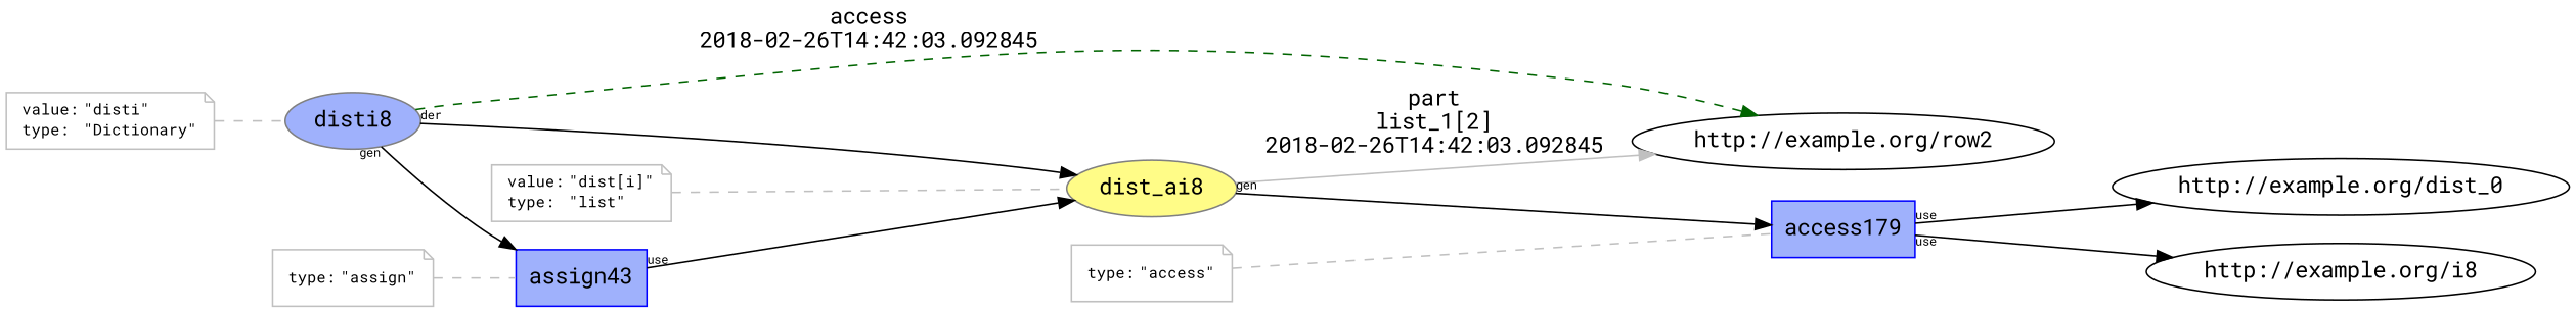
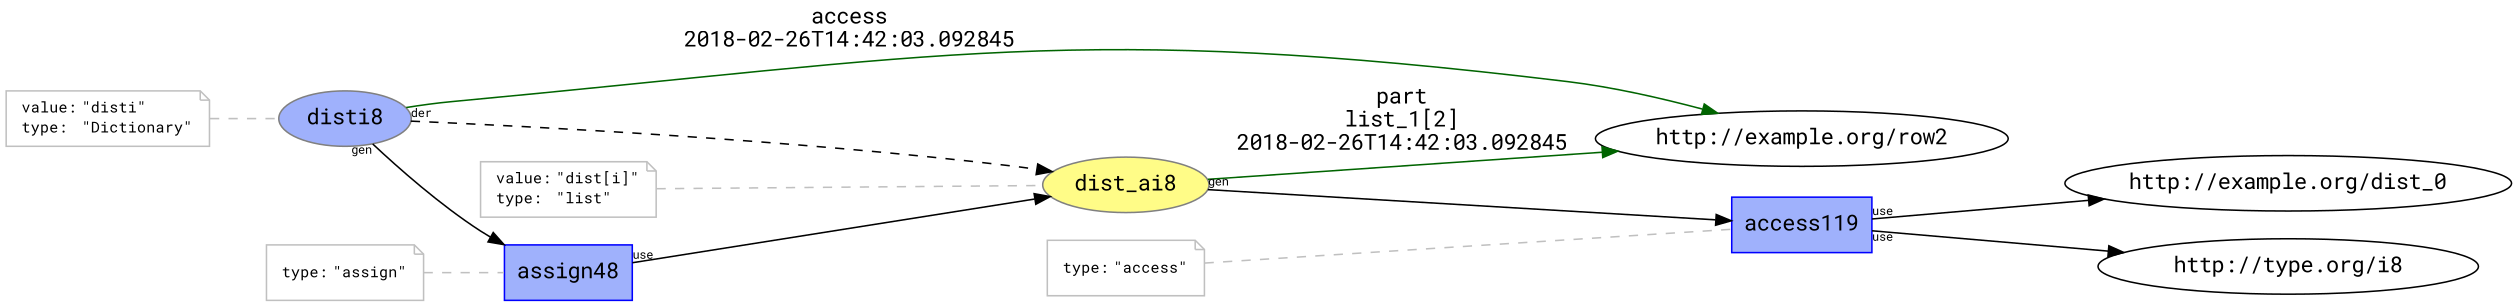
  digraph {
    fontname="Roboto Mono"
    rankdir=LR
    node [color=gray fontname="Roboto Mono"]
    edge [fontname="Roboto Mono" labelangle=60.0 labeldistance=1.5 labelfontsize=8 rotation=20]
    n1 [color="#808080" fillcolor="#FFFC87" label=dist_ai8 style=filled]
    "http://example.org/row2" [color=""]
-   n3 [color="#0000FF" fillcolor="#9FB1FC" label=access179 shape=polygon sides=4 style=filled]
+   n3 [color="#0000FF" fillcolor="#9FB1FC" label=access119 shape=polygon sides=4 style=filled]
    "http://example.org/dist_0" [color=""]
-   "http://example.org/i8" [color=""]
+   "http://example.org/i8" [label="http://type.org/i8" color=""]
    n6 [fontcolor=black fontsize=10 label=<<TABLE cellpadding="0" border="0"> 	<TR> 	    <TD align="left">value:</TD> 	    <TD align="left">&quot;dist[i]&quot;</TD> 	</TR> 	<TR> 	    <TD align="left">type:</TD> 	    <TD align="left">&quot;list&quot;</TD> 	</TR> </TABLE>> shape=note]
    n7 [fontcolor=black fontsize=10 label=<<TABLE cellpadding="0" border="0"> 	<TR> 	    <TD align="left">type:</TD> 	    <TD align="left">&quot;access&quot;</TD> 	</TR> </TABLE>> shape=note]
    n8 [color="#808080" fillcolor="#9FB1FC" label=disti8 style=filled]
-   n9 [color="#0000FF" fillcolor="#9FB1FC" label=assign43 shape=polygon sides=4 style=filled]
+   n9 [color="#0000FF" fillcolor="#9FB1FC" label=assign48 shape=polygon sides=4 style=filled]
    n10 [fontcolor=black fontsize=10 label=<<TABLE cellpadding="0" border="0"> 	<TR> 	    <TD align="left">value:</TD> 	    <TD align="left">&quot;disti&quot;</TD> 	</TR> 	<TR> 	    <TD align="left">type:</TD> 	    <TD align="left">&quot;Dictionary&quot;</TD> 	</TR> </TABLE>> shape=note]
    n11 [fontcolor=black fontsize=10 label=<<TABLE cellpadding="0" border="0"> 	<TR> 	    <TD align="left">type:</TD> 	    <TD align="left">&quot;assign&quot;</TD> 	</TR> </TABLE>> shape=note]
-   n1 -> "http://example.org/row2" [color=gray label="part\nlist_1[2]\n2018-02-26T14:42:03.092845"]
+   n1 -> "http://example.org/row2" [color=darkgreen label="part\nlist_1[2]\n2018-02-26T14:42:03.092845"]
    n1 -> n3 [taillabel=gen]
    n3 -> "http://example.org/dist_0" [taillabel=use]
    n3 -> "http://example.org/i8" [taillabel=use]
    n6 -> n1 [arrowhead=none color=gray style=dashed labelangle="" labeldistance="" labelfontsize="" rotation=""]
    n7 -> n3 [arrowhead=none color=gray style=dashed labelangle="" labeldistance="" labelfontsize="" rotation=""]
-   n8 -> n1 [taillabel=der]
-   n8 -> "http://example.org/row2" [color=darkgreen label="access\n2018-02-26T14:42:03.092845" style=dashed]
+   n8 -> n1 [taillabel=der style=dashed]
+   n8 -> "http://example.org/row2" [color=darkgreen label="access\n2018-02-26T14:42:03.092845"]
    n8 -> n9 [taillabel=gen]
    n9 -> n1 [taillabel=use]
    n10 -> n8 [arrowhead=none color=gray style=dashed labelangle="" labeldistance="" labelfontsize="" rotation=""]
    n11 -> n9 [arrowhead=none color=gray style=dashed labelangle="" labeldistance="" labelfontsize="" rotation=""]
  }
